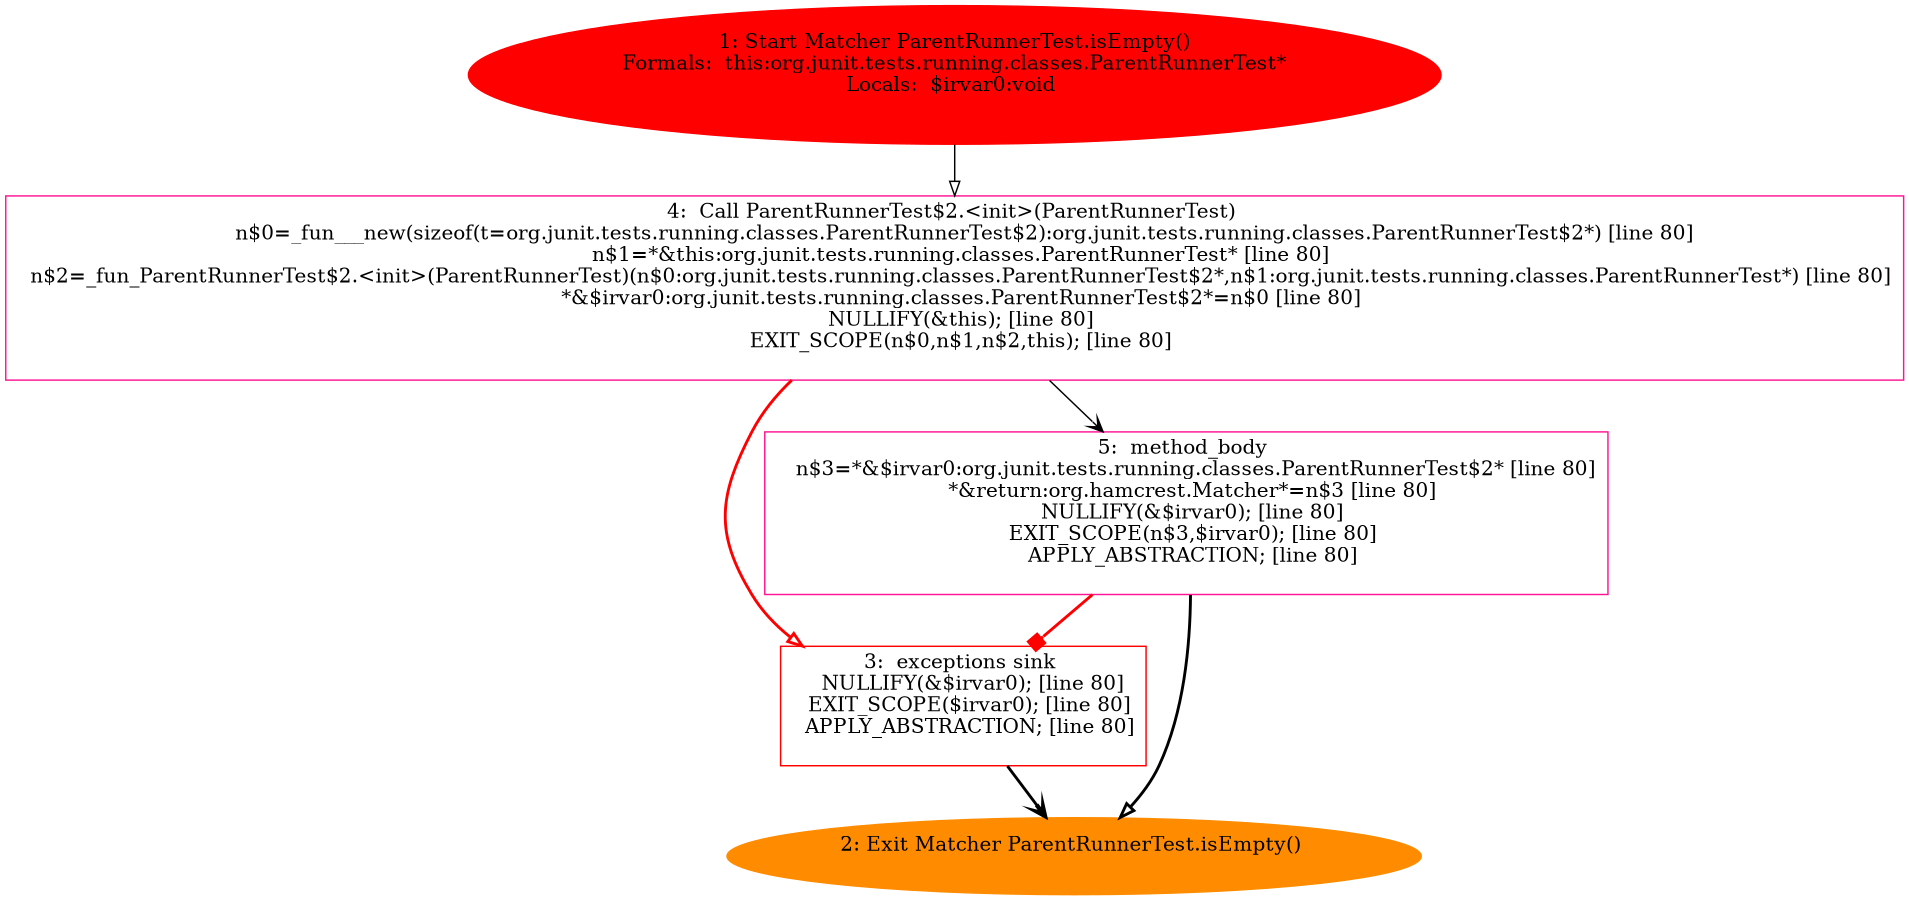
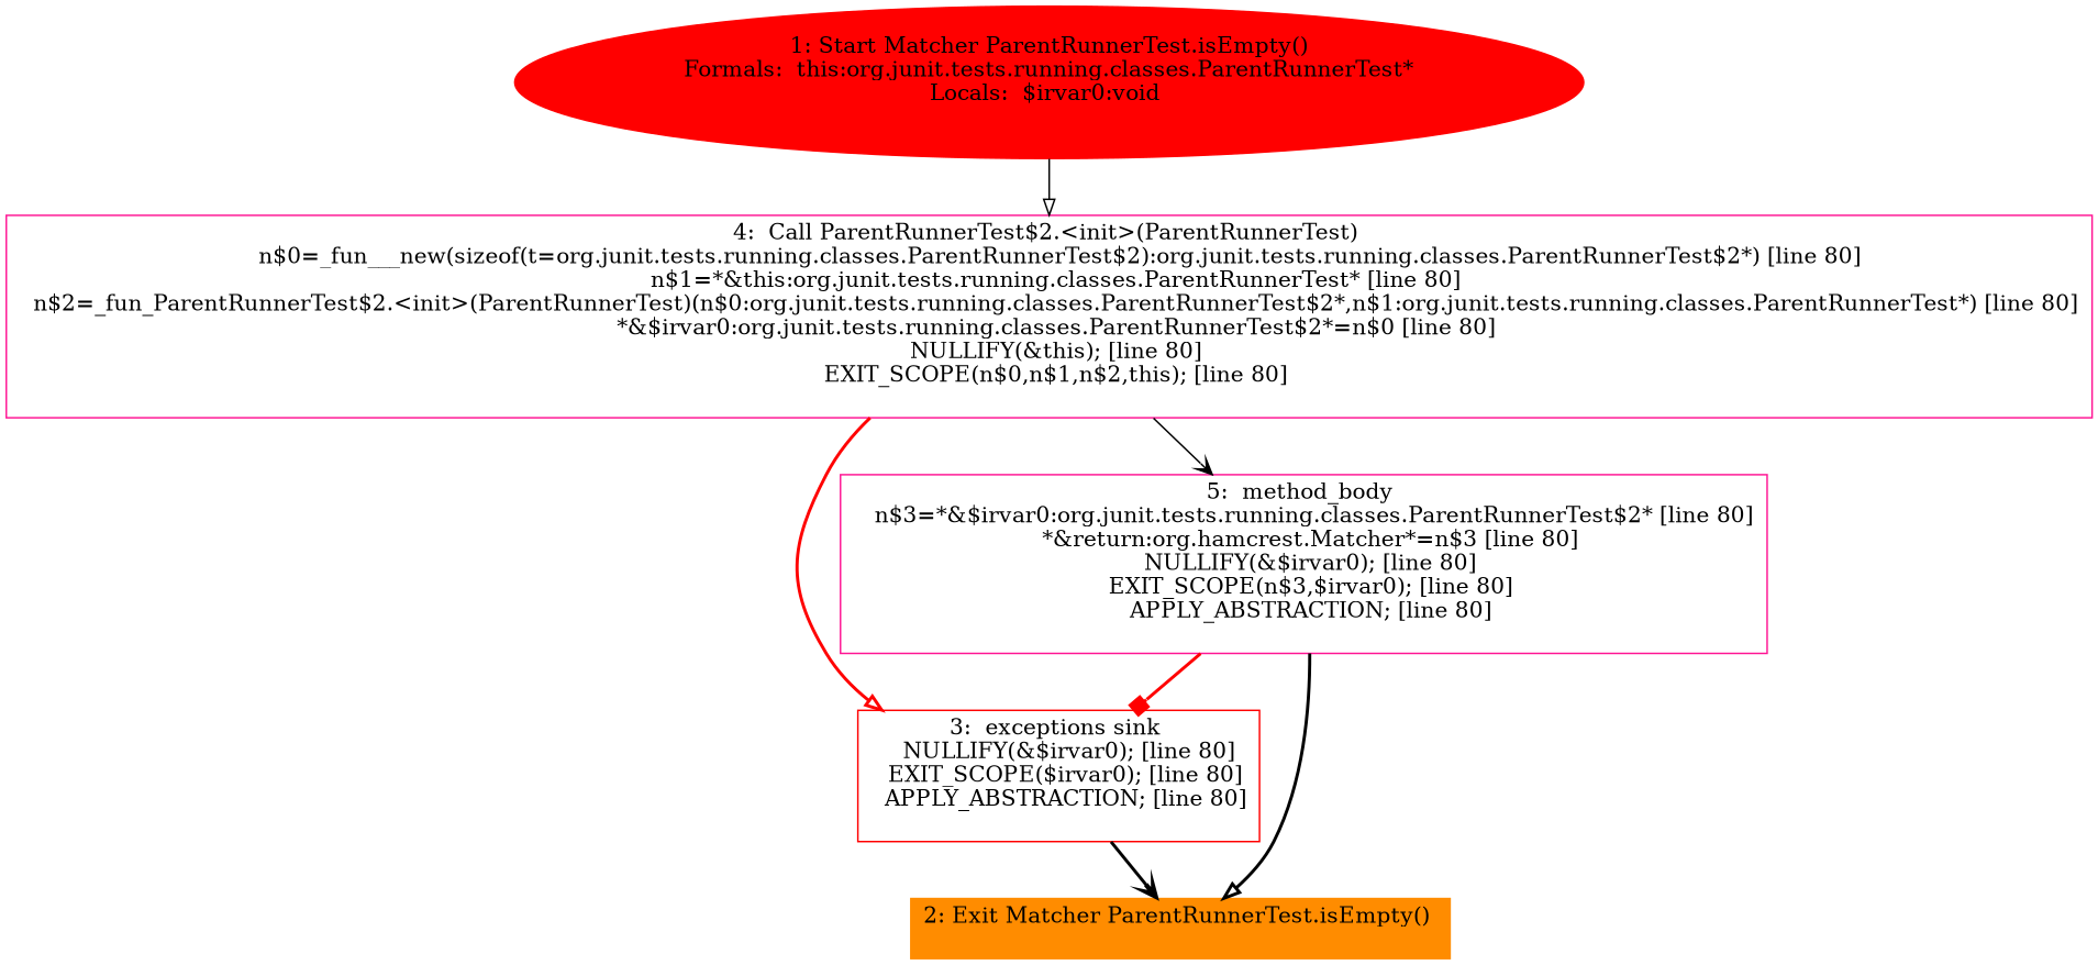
  digraph {
    node [color=red shape=box]
    edge [style=bold arrowhead=onormal]
    n1 [label="1: Start Matcher ParentRunnerTest.isEmpty()\nFormals:  this:org.junit.tests.running.classes.ParentRunnerTest*\nLocals:  $irvar0:void \n  " style=filled shape=""]
    n2 [label="4:  Call ParentRunnerTest$2.<init>(ParentRunnerTest) \n   n$0=_fun___new(sizeof(t=org.junit.tests.running.classes.ParentRunnerTest$2):org.junit.tests.running.classes.ParentRunnerTest$2*) [line 80]\n  n$1=*&this:org.junit.tests.running.classes.ParentRunnerTest* [line 80]\n  n$2=_fun_ParentRunnerTest$2.<init>(ParentRunnerTest)(n$0:org.junit.tests.running.classes.ParentRunnerTest$2*,n$1:org.junit.tests.running.classes.ParentRunnerTest*) [line 80]\n  *&$irvar0:org.junit.tests.running.classes.ParentRunnerTest$2*=n$0 [line 80]\n  NULLIFY(&this); [line 80]\n  EXIT_SCOPE(n$0,n$1,n$2,this); [line 80]\n " color=deeppink]
    n3 [label="3:  exceptions sink \n   NULLIFY(&$irvar0); [line 80]\n  EXIT_SCOPE($irvar0); [line 80]\n  APPLY_ABSTRACTION; [line 80]\n "]
    n4 [label="5:  method_body \n   n$3=*&$irvar0:org.junit.tests.running.classes.ParentRunnerTest$2* [line 80]\n  *&return:org.hamcrest.Matcher*=n$3 [line 80]\n  NULLIFY(&$irvar0); [line 80]\n  EXIT_SCOPE(n$3,$irvar0); [line 80]\n  APPLY_ABSTRACTION; [line 80]\n " color=deeppink]
-   n5 [color=darkorange label="2: Exit Matcher ParentRunnerTest.isEmpty() \n  " style=filled shape=""]
+   n5 [color=darkorange label="2: Exit Matcher ParentRunnerTest.isEmpty() \n  " style=filled]
    n1 -> n2 [style=solid]
    n2 -> n3 [color=red]
    n2 -> n4 [style=solid arrowhead=vee]
    n3 -> n5 [arrowhead=vee]
    n4 -> n3 [color=red arrowhead=box]
    n4 -> n5
  }
